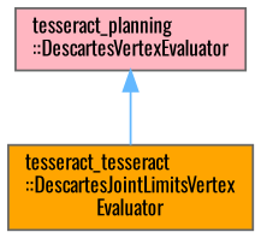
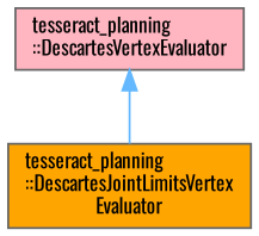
  digraph {
    fontname=Oswald
    node [color=gray40 fontname=Oswald fontsize=10 shape=box style=filled]
-   n1 [fillcolor=orange fontcolor=black height=0.2 label="tesseract_tesseract\l::DescartesJointLimitsVertex\lEvaluator" width=0.4]
+   n1 [fillcolor=orange fontcolor=black height=0.2 label="tesseract_planning\l::DescartesJointLimitsVertex\lEvaluator" width=0.4]
    n2 [fillcolor=lightpink height=0.2 label="tesseract_planning\l::DescartesVertexEvaluator" width=0.4]
    n2 -> n1 [color=steelblue1 dir=back fontname=Oswald fontsize=10 labelfontname=Helvetica labelfontsize=10 style=solid]
  }
